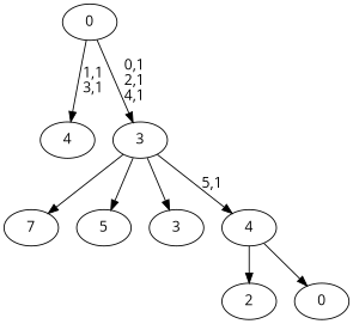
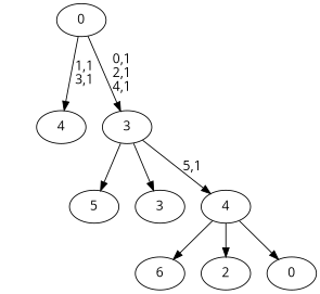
  digraph {
    fontname="Open Sans"
    node [fontname="Open Sans"]
    edge [fontname="Open Sans"]
-   n1 [label=7]
+   n2 [label=6]
    n3 [label=5]
    n4 [label=4]
    n5 [label=3]
    n6 [label=2]
    n7 [label=0]
    4
    3
    0
+   4 -> n2
    4 -> n6
    4 -> n7
-   3 -> n1
    3 -> n3
    3 -> n5
    3 -> 4 [label="5,1"]
    0 -> n4 [label="1,1\n3,1"]
    0 -> 3 [label="0,1\n2,1\n4,1"]
  }
